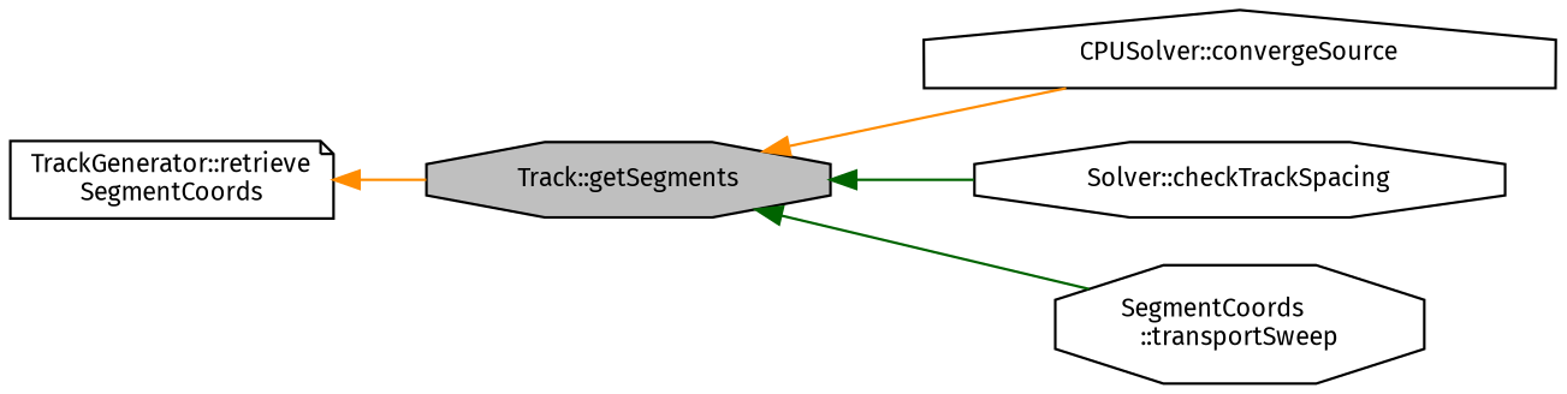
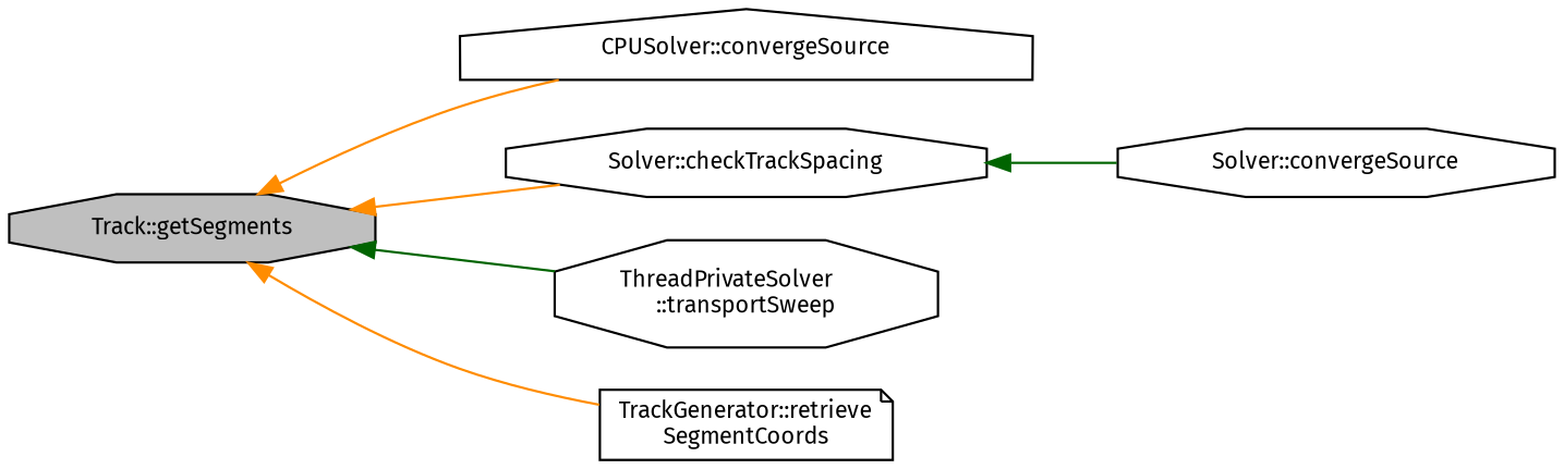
  digraph {
    fontname="Fira Sans"
    rankdir=LR
    node [color=black fillcolor=white fontname="Fira Sans" fontsize=10 shape=octagon style=filled]
    edge [color=darkgreen dir=back fontname="Fira Sans" fontsize=10 labelfontname=Helvetica labelfontsize=10 style=solid]
    n1 [fillcolor=grey75 fontcolor=black height=0.2 label="Track::getSegments" width=0.4]
    n2 [height=0.2 label="CPUSolver::convergeSource" shape=house width=0.4]
    n3 [height=0.2 label="Solver::checkTrackSpacing" width=0.4]
-   n4 [height=0.2 label="SegmentCoords\l::transportSweep" width=0.4]
+   n4 [height=0.2 label="ThreadPrivateSolver\l::transportSweep" width=0.4]
    n5 [height=0.2 label="TrackGenerator::retrieve\lSegmentCoords" shape=note width=0.4]
+   n6 [height=0.2 label="Solver::convergeSource" width=0.4]
    n1 -> n2 [color=darkorange]
-   n1 -> n3
+   n1 -> n3 [color=darkorange]
    n1 -> n4
-   n5 -> n1 [color=darkorange]
+   n1 -> n5 [color=darkorange]
+   n3 -> n6
  }
